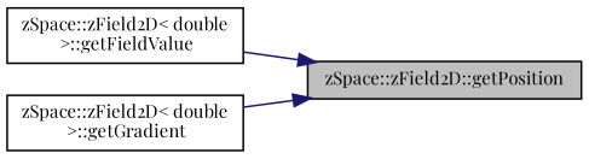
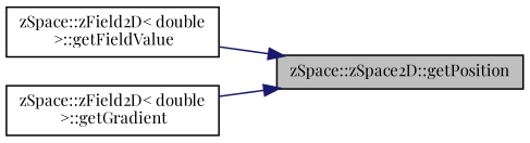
  digraph {
    fontname="Playfair Display"
    rankdir=RL
    node [color=black fillcolor=white fontname="Playfair Display" fontsize=10 shape=record style=filled]
    edge [color=midnightblue dir=back fontname="Playfair Display" fontsize=10 labelfontname=Helvetica labelfontsize=10 style=solid]
-   n1 [fillcolor=grey75 fontcolor=black height=0.2 label="zSpace::zField2D::getPosition" width=0.4]
+   n1 [fillcolor=grey75 fontcolor=black height=0.2 label="zSpace::zSpace2D::getPosition" width=0.4]
    n2 [height=0.2 label="zSpace::zField2D\< double\l \>::getFieldValue" width=0.4]
    n3 [height=0.2 label="zSpace::zField2D\< double\l \>::getGradient" width=0.4]
    n1 -> n2
    n1 -> n3
  }
